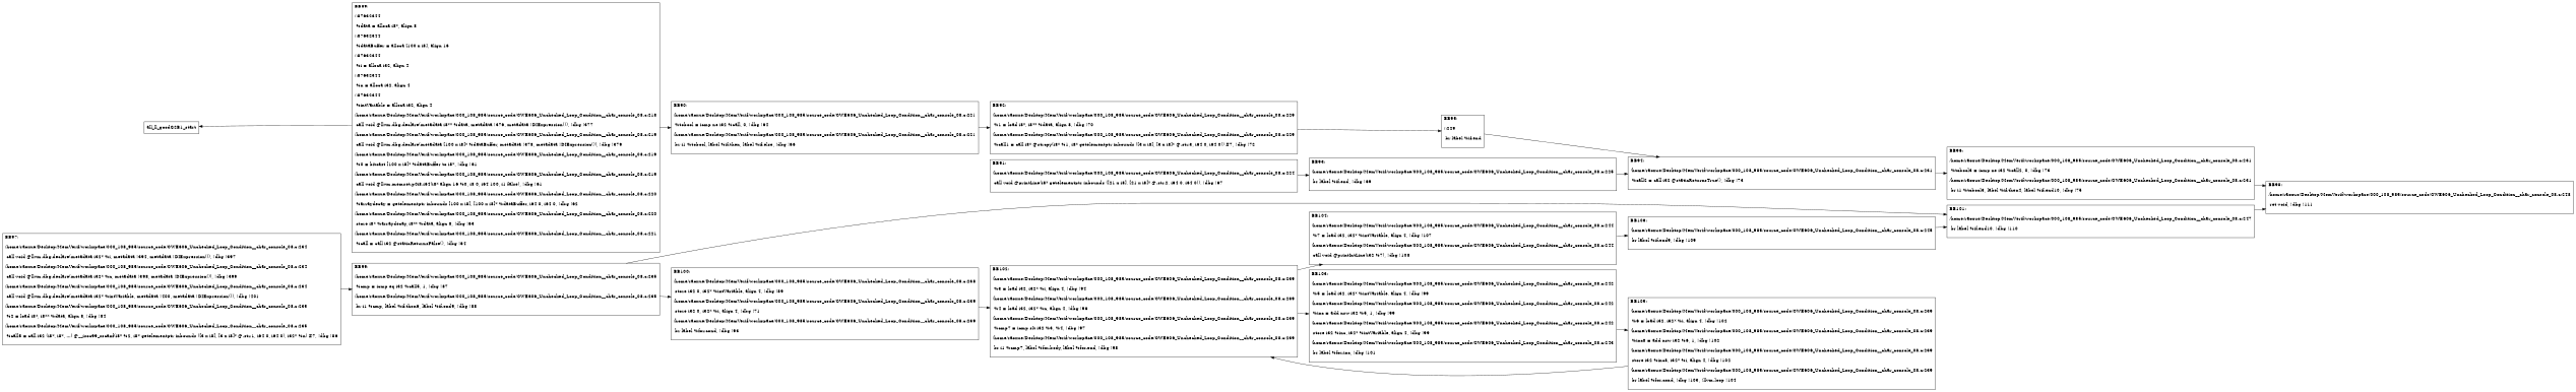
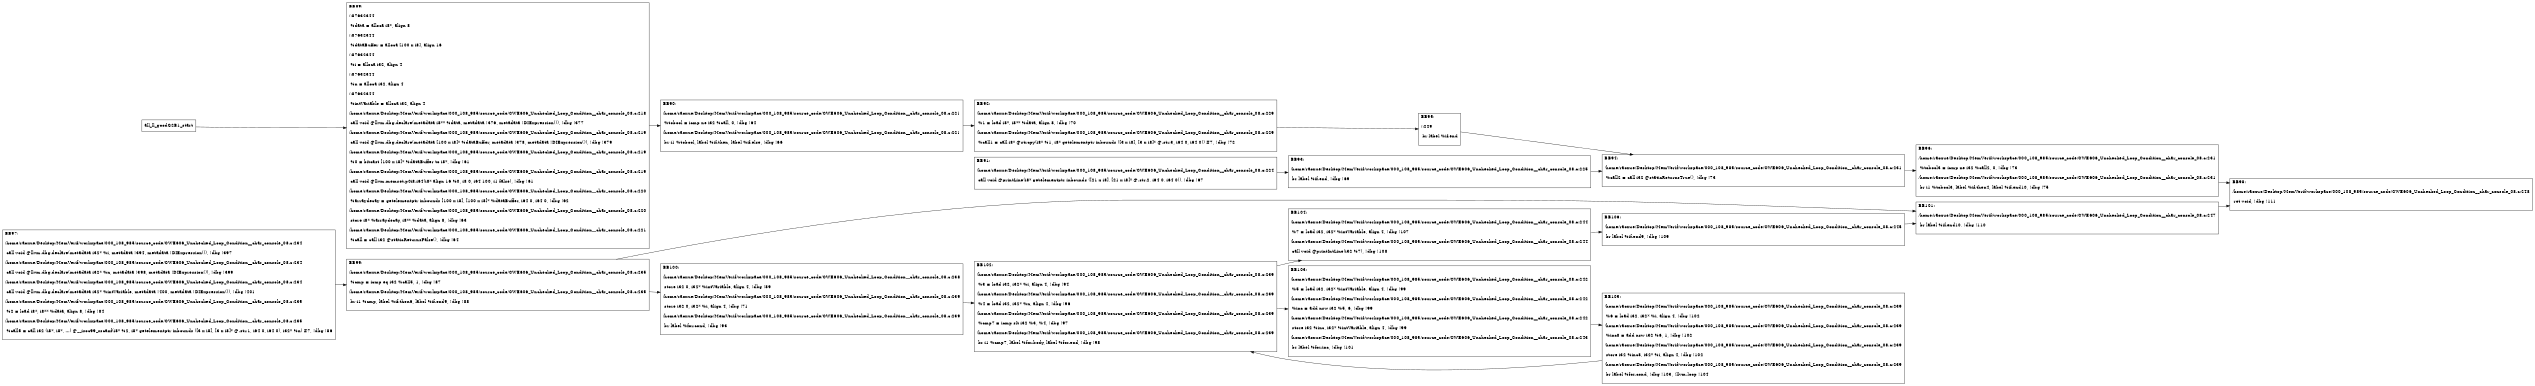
  digraph {
    rankdir=LR
    node [shape=record]
    n1 [label="{all_ll_goodG2B1_start}"]
    n2 [label="{BB89:\l\l/:87632344\l\n  %data = alloca i8*, align 8\l\n/:87632344\l\n  %dataBuffer = alloca [100 x i8], align 16\l\n/:87632344\l\n  %i = alloca i32, align 4\l\n/:87632344\l\n  %n = alloca i32, align 4\l\n/:87632344\l\n  %intVariable = alloca i32, align 4\l\n/home/raoxue/Desktop/MemVerif/workspace/000_108_985/source_code/CWE606_Unchecked_Loop_Condition__char_console_08.c:218\l\n  call void @llvm.dbg.declare(metadata i8** %data, metadata !376, metadata !DIExpression()), !dbg !377\l\n/home/raoxue/Desktop/MemVerif/workspace/000_108_985/source_code/CWE606_Unchecked_Loop_Condition__char_console_08.c:219\l\n  call void @llvm.dbg.declare(metadata [100 x i8]* %dataBuffer, metadata !378, metadata !DIExpression()), !dbg !379\l\n/home/raoxue/Desktop/MemVerif/workspace/000_108_985/source_code/CWE606_Unchecked_Loop_Condition__char_console_08.c:219\l\n  %0 = bitcast [100 x i8]* %dataBuffer to i8*, !dbg !61\l\n/home/raoxue/Desktop/MemVerif/workspace/000_108_985/source_code/CWE606_Unchecked_Loop_Condition__char_console_08.c:219\l\n  call void @llvm.memset.p0i8.i64(i8* align 16 %0, i8 0, i64 100, i1 false), !dbg !61\l\n/home/raoxue/Desktop/MemVerif/workspace/000_108_985/source_code/CWE606_Unchecked_Loop_Condition__char_console_08.c:220\l\n  %arraydecay = getelementptr inbounds [100 x i8], [100 x i8]* %dataBuffer, i64 0, i64 0, !dbg !62\l\n/home/raoxue/Desktop/MemVerif/workspace/000_108_985/source_code/CWE606_Unchecked_Loop_Condition__char_console_08.c:220\l\n  store i8* %arraydecay, i8** %data, align 8, !dbg !63\l\n/home/raoxue/Desktop/MemVerif/workspace/000_108_985/source_code/CWE606_Unchecked_Loop_Condition__char_console_08.c:221\l\n  %call = call i32 @staticReturnsFalse(), !dbg !64\l\n}"]
    n3 [label="{BB90:\l\l/home/raoxue/Desktop/MemVerif/workspace/000_108_985/source_code/CWE606_Unchecked_Loop_Condition__char_console_08.c:221\l\n  %tobool = icmp ne i32 %call, 0, !dbg !64\l\n/home/raoxue/Desktop/MemVerif/workspace/000_108_985/source_code/CWE606_Unchecked_Loop_Condition__char_console_08.c:221\l\n  br i1 %tobool, label %if.then, label %if.else, !dbg !66\l\n}"]
    n4 [label="{BB92:\l\l/home/raoxue/Desktop/MemVerif/workspace/000_108_985/source_code/CWE606_Unchecked_Loop_Condition__char_console_08.c:229\l\n  %1 = load i8*, i8** %data, align 8, !dbg !70\l\n/home/raoxue/Desktop/MemVerif/workspace/000_108_985/source_code/CWE606_Unchecked_Loop_Condition__char_console_08.c:229\l\n  %call1 = call i8* @strcpy(i8* %1, i8* getelementptr inbounds ([3 x i8], [3 x i8]* @.str.3, i64 0, i64 0)) #7, !dbg !72\l\n}"]
    n5 [label="{BB91:\l\l/home/raoxue/Desktop/MemVerif/workspace/000_108_985/source_code/CWE606_Unchecked_Loop_Condition__char_console_08.c:224\l\n  call void @printLine(i8* getelementptr inbounds ([21 x i8], [21 x i8]* @.str.2, i64 0, i64 0)), !dbg !67\l\n}"]
    n6 [label="{BB93:\l\l/home/raoxue/Desktop/MemVerif/workspace/000_108_985/source_code/CWE606_Unchecked_Loop_Condition__char_console_08.c:225\l\n  br label %if.end, !dbg !69\l\n}"]
    n7 [label="{BB95:\l\l/:229\l\n  br label %if.end\l\n}"]
    n8 [label="{BB94:\l\l/home/raoxue/Desktop/MemVerif/workspace/000_108_985/source_code/CWE606_Unchecked_Loop_Condition__char_console_08.c:231\l\n  %call2 = call i32 @staticReturnsTrue(), !dbg !73\l\n}"]
    n9 [label="{BB96:\l\l/home/raoxue/Desktop/MemVerif/workspace/000_108_985/source_code/CWE606_Unchecked_Loop_Condition__char_console_08.c:231\l\n  %tobool3 = icmp ne i32 %call2, 0, !dbg !73\l\n/home/raoxue/Desktop/MemVerif/workspace/000_108_985/source_code/CWE606_Unchecked_Loop_Condition__char_console_08.c:231\l\n  br i1 %tobool3, label %if.then4, label %if.end10, !dbg !75\l\n}"]
    n10 [label="{BB98:\l\l/home/raoxue/Desktop/MemVerif/workspace/000_108_985/source_code/CWE606_Unchecked_Loop_Condition__char_console_08.c:248\l\n  ret void, !dbg !111\l\n}"]
    n11 [label="{BB97:\l\l/home/raoxue/Desktop/MemVerif/workspace/000_108_985/source_code/CWE606_Unchecked_Loop_Condition__char_console_08.c:234\l\n  call void @llvm.dbg.declare(metadata i32* %i, metadata !394, metadata !DIExpression()), !dbg !397\l\n/home/raoxue/Desktop/MemVerif/workspace/000_108_985/source_code/CWE606_Unchecked_Loop_Condition__char_console_08.c:234\l\n  call void @llvm.dbg.declare(metadata i32* %n, metadata !398, metadata !DIExpression()), !dbg !399\l\n/home/raoxue/Desktop/MemVerif/workspace/000_108_985/source_code/CWE606_Unchecked_Loop_Condition__char_console_08.c:234\l\n  call void @llvm.dbg.declare(metadata i32* %intVariable, metadata !400, metadata !DIExpression()), !dbg !401\l\n/home/raoxue/Desktop/MemVerif/workspace/000_108_985/source_code/CWE606_Unchecked_Loop_Condition__char_console_08.c:235\l\n  %2 = load i8*, i8** %data, align 8, !dbg !84\l\n/home/raoxue/Desktop/MemVerif/workspace/000_108_985/source_code/CWE606_Unchecked_Loop_Condition__char_console_08.c:235\l\n  %call5 = call i32 (i8*, i8*, ...) @__isoc99_sscanf(i8* %2, i8* getelementptr inbounds ([3 x i8], [3 x i8]* @.str.1, i64 0, i64 0), i32* %n) #7, !dbg !86\l\n}"]
    n12 [label="{BB99:\l\l/home/raoxue/Desktop/MemVerif/workspace/000_108_985/source_code/CWE606_Unchecked_Loop_Condition__char_console_08.c:235\l\n  %cmp = icmp eq i32 %call5, 1, !dbg !87\l\n/home/raoxue/Desktop/MemVerif/workspace/000_108_985/source_code/CWE606_Unchecked_Loop_Condition__char_console_08.c:235\l\n  br i1 %cmp, label %if.then6, label %if.end9, !dbg !88\l\n}"]
    n13 [label="{BB100:\l\l/home/raoxue/Desktop/MemVerif/workspace/000_108_985/source_code/CWE606_Unchecked_Loop_Condition__char_console_08.c:238\l\n  store i32 0, i32* %intVariable, align 4, !dbg !89\l\n/home/raoxue/Desktop/MemVerif/workspace/000_108_985/source_code/CWE606_Unchecked_Loop_Condition__char_console_08.c:239\l\n  store i32 0, i32* %i, align 4, !dbg !71\l\n/home/raoxue/Desktop/MemVerif/workspace/000_108_985/source_code/CWE606_Unchecked_Loop_Condition__char_console_08.c:239\l\n  br label %for.cond, !dbg !93\l\n}"]
    n14 [label="{BB101:\l\l/home/raoxue/Desktop/MemVerif/workspace/000_108_985/source_code/CWE606_Unchecked_Loop_Condition__char_console_08.c:247\l\n  br label %if.end10, !dbg !110\l\n}"]
    n15 [label="{BB102:\l\l/home/raoxue/Desktop/MemVerif/workspace/000_108_985/source_code/CWE606_Unchecked_Loop_Condition__char_console_08.c:239\l\n  %3 = load i32, i32* %i, align 4, !dbg !94\l\n/home/raoxue/Desktop/MemVerif/workspace/000_108_985/source_code/CWE606_Unchecked_Loop_Condition__char_console_08.c:239\l\n  %4 = load i32, i32* %n, align 4, !dbg !96\l\n/home/raoxue/Desktop/MemVerif/workspace/000_108_985/source_code/CWE606_Unchecked_Loop_Condition__char_console_08.c:239\l\n  %cmp7 = icmp slt i32 %3, %4, !dbg !97\l\n/home/raoxue/Desktop/MemVerif/workspace/000_108_985/source_code/CWE606_Unchecked_Loop_Condition__char_console_08.c:239\l\n  br i1 %cmp7, label %for.body, label %for.end, !dbg !98\l\n}"]
-   n16 [label="{BB103:\l\l/home/raoxue/Desktop/MemVerif/workspace/000_108_985/source_code/CWE606_Unchecked_Loop_Condition__char_console_08.c:242\l\n  %5 = load i32, i32* %intVariable, align 4, !dbg !99\l\n/home/raoxue/Desktop/MemVerif/workspace/000_108_985/source_code/CWE606_Unchecked_Loop_Condition__char_console_08.c:242\l\n  %inc = add nsw i32 %5, 1, !dbg !99\l\n/home/raoxue/Desktop/MemVerif/workspace/000_108_985/source_code/CWE606_Unchecked_Loop_Condition__char_console_08.c:242\l\n  store i32 %inc, i32* %intVariable, align 4, !dbg !99\l\n/home/raoxue/Desktop/MemVerif/workspace/000_108_985/source_code/CWE606_Unchecked_Loop_Condition__char_console_08.c:243\l\n  br label %for.inc, !dbg !101\l\n}"]
+   n16 [label="{BB103:\l\l/home/raoxue/Desktop/MemVerif/workspace/000_108_985/source_code/CWE606_Unchecked_Loop_Condition__char_console_08.c:242\l\n  %5 = load i32, i32* %intVariable, align 4, !dbg !99\l\n/home/raoxue/Desktop/MemVerif/workspace/000_108_985/source_code/CWE606_Unchecked_Loop_Condition__char_console_08.c:242\l\n  %inc = add nsw i32 %5, 6, !dbg !99\l\n/home/raoxue/Desktop/MemVerif/workspace/000_108_985/source_code/CWE606_Unchecked_Loop_Condition__char_console_08.c:242\l\n  store i32 %inc, i32* %intVariable, align 4, !dbg !99\l\n/home/raoxue/Desktop/MemVerif/workspace/000_108_985/source_code/CWE606_Unchecked_Loop_Condition__char_console_08.c:243\l\n  br label %for.inc, !dbg !101\l\n}"]
    n17 [label="{BB104:\l\l/home/raoxue/Desktop/MemVerif/workspace/000_108_985/source_code/CWE606_Unchecked_Loop_Condition__char_console_08.c:244\l\n  %7 = load i32, i32* %intVariable, align 4, !dbg !107\l\n/home/raoxue/Desktop/MemVerif/workspace/000_108_985/source_code/CWE606_Unchecked_Loop_Condition__char_console_08.c:244\l\n  call void @printIntLine(i32 %7), !dbg !108\l\n}"]
    n18 [label="{BB105:\l\l/home/raoxue/Desktop/MemVerif/workspace/000_108_985/source_code/CWE606_Unchecked_Loop_Condition__char_console_08.c:239\l\n  %6 = load i32, i32* %i, align 4, !dbg !102\l\n/home/raoxue/Desktop/MemVerif/workspace/000_108_985/source_code/CWE606_Unchecked_Loop_Condition__char_console_08.c:239\l\n  %inc8 = add nsw i32 %6, 1, !dbg !102\l\n/home/raoxue/Desktop/MemVerif/workspace/000_108_985/source_code/CWE606_Unchecked_Loop_Condition__char_console_08.c:239\l\n  store i32 %inc8, i32* %i, align 4, !dbg !102\l\n/home/raoxue/Desktop/MemVerif/workspace/000_108_985/source_code/CWE606_Unchecked_Loop_Condition__char_console_08.c:239\l\n  br label %for.cond, !dbg !103, !llvm.loop !104\l\n}"]
    n19 [label="{BB106:\l\l/home/raoxue/Desktop/MemVerif/workspace/000_108_985/source_code/CWE606_Unchecked_Loop_Condition__char_console_08.c:245\l\n  br label %if.end9, !dbg !109\l\n}"]
-   n2 -> n1
+   n1 -> n2
    n2 -> n3
    n3 -> n4
    n4 -> n7
    n5 -> n6
    n6 -> n8
    n7 -> n8
    n8 -> n9
    n9 -> n10
    n11 -> n12
    n12 -> n13
    n12 -> n14
    n13 -> n15
    n14 -> n10
    n15 -> n16
    n15 -> n17
    n16 -> n18
    n17 -> n19
    n18 -> n15
    n19 -> n14
  }
